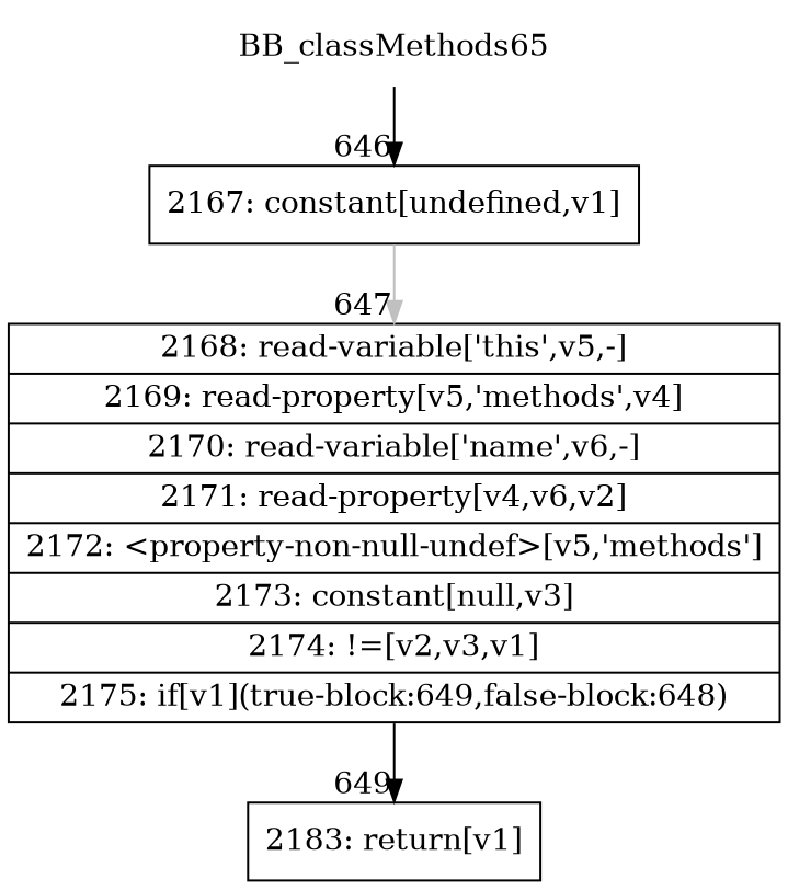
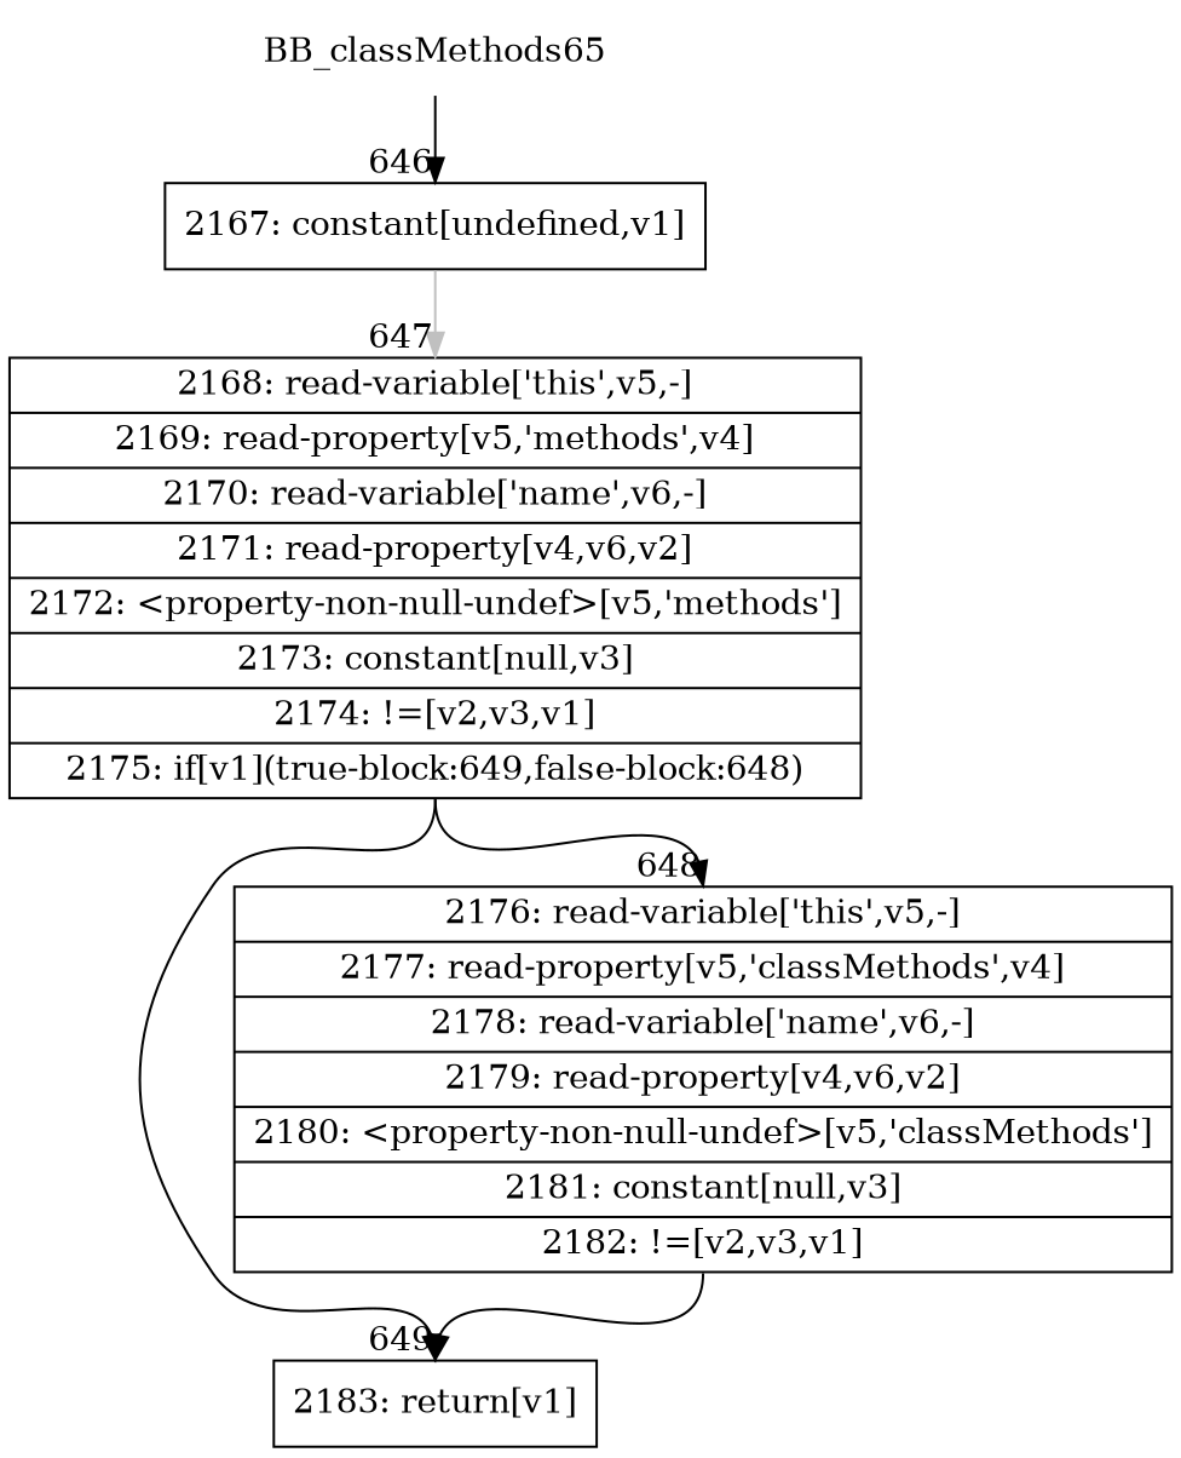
  digraph {
    rankdir=TD
    node [shape=record]
    edge [headport=n tailport=s]
    n1 [label=BB_classMethods65 shape=none]
    n2 [label="{2167: constant[undefined,v1]}"]
    n3 [label="{2168: read-variable['this',v5,-]|2169: read-property[v5,'methods',v4]|2170: read-variable['name',v6,-]|2171: read-property[v4,v6,v2]|2172: \<property-non-null-undef\>[v5,'methods']|2173: constant[null,v3]|2174: !=[v2,v3,v1]|2175: if[v1](true-block:649,false-block:648)}"]
    n4 [label="{2183: return[v1]}"]
+   n5 [label="{2176: read-variable['this',v5,-]|2177: read-property[v5,'classMethods',v4]|2178: read-variable['name',v6,-]|2179: read-property[v4,v6,v2]|2180: \<property-non-null-undef\>[v5,'classMethods']|2181: constant[null,v3]|2182: !=[v2,v3,v1]}"]
    n1 -> n2 [headlabel="    646"]
    n2 -> n3 [color=gray headlabel="      647"]
    n3 -> n4 [headlabel="      649"]
+   n3 -> n5 [headlabel="      648"]
+   n5 -> n4
  }
